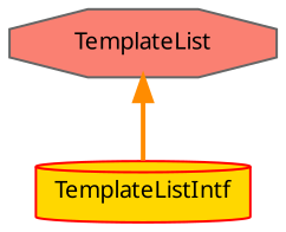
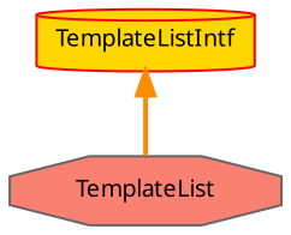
  digraph {
    fontname="Noto Sans"
    node [fontname="Noto Sans" fontsize=10 style=filled]
    n1 [color=gray40 fillcolor=salmon fontcolor=black height=0.2 label=TemplateList shape=octagon width=0.4]
    n2 [color=red fillcolor=gold height=0.2 label=TemplateListIntf shape=cylinder width=0.4]
-   n1 -> n2 [color=darkorange dir=back fontname="Noto Sans" fontsize=10 labelfontname=Helvetica labelfontsize=10 style=bold]
+   n2 -> n1 [color=darkorange dir=back fontname="Noto Sans" fontsize=10 labelfontname=Helvetica labelfontsize=10 style=bold]
  }
